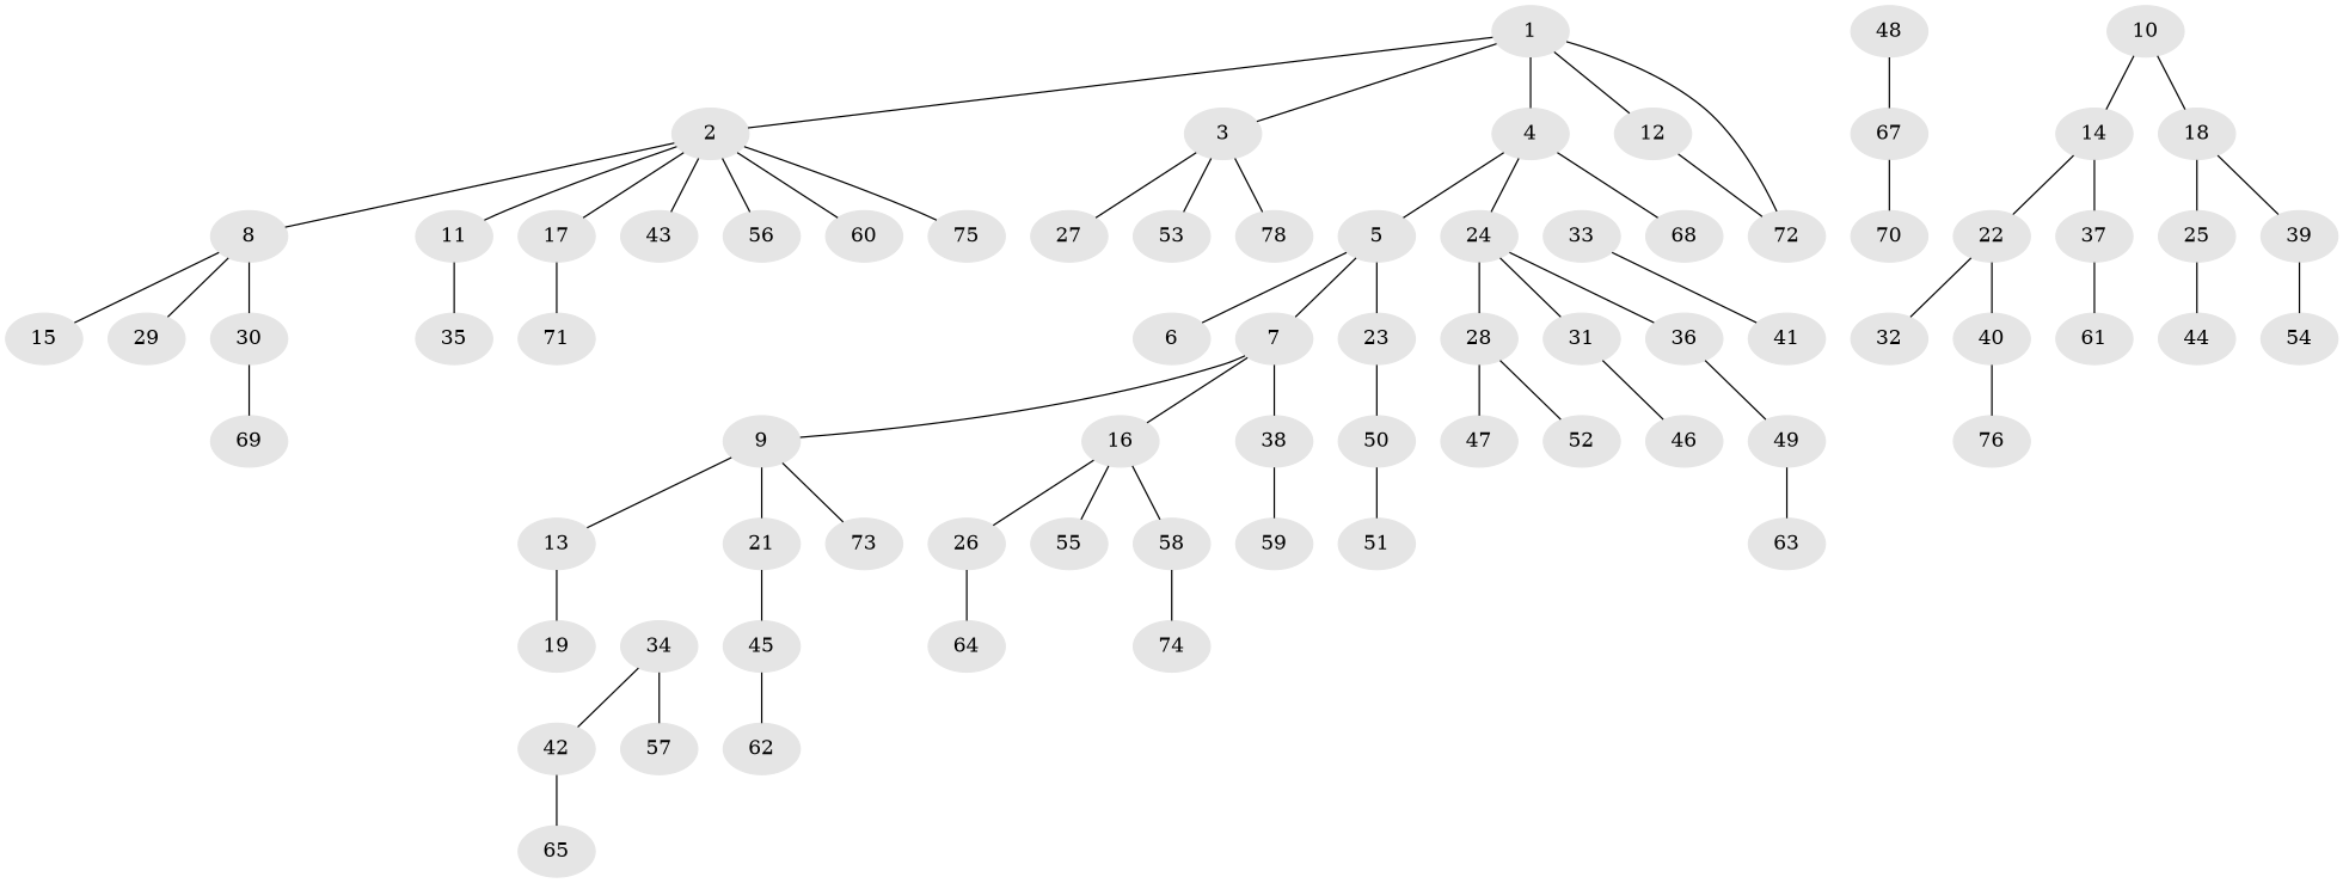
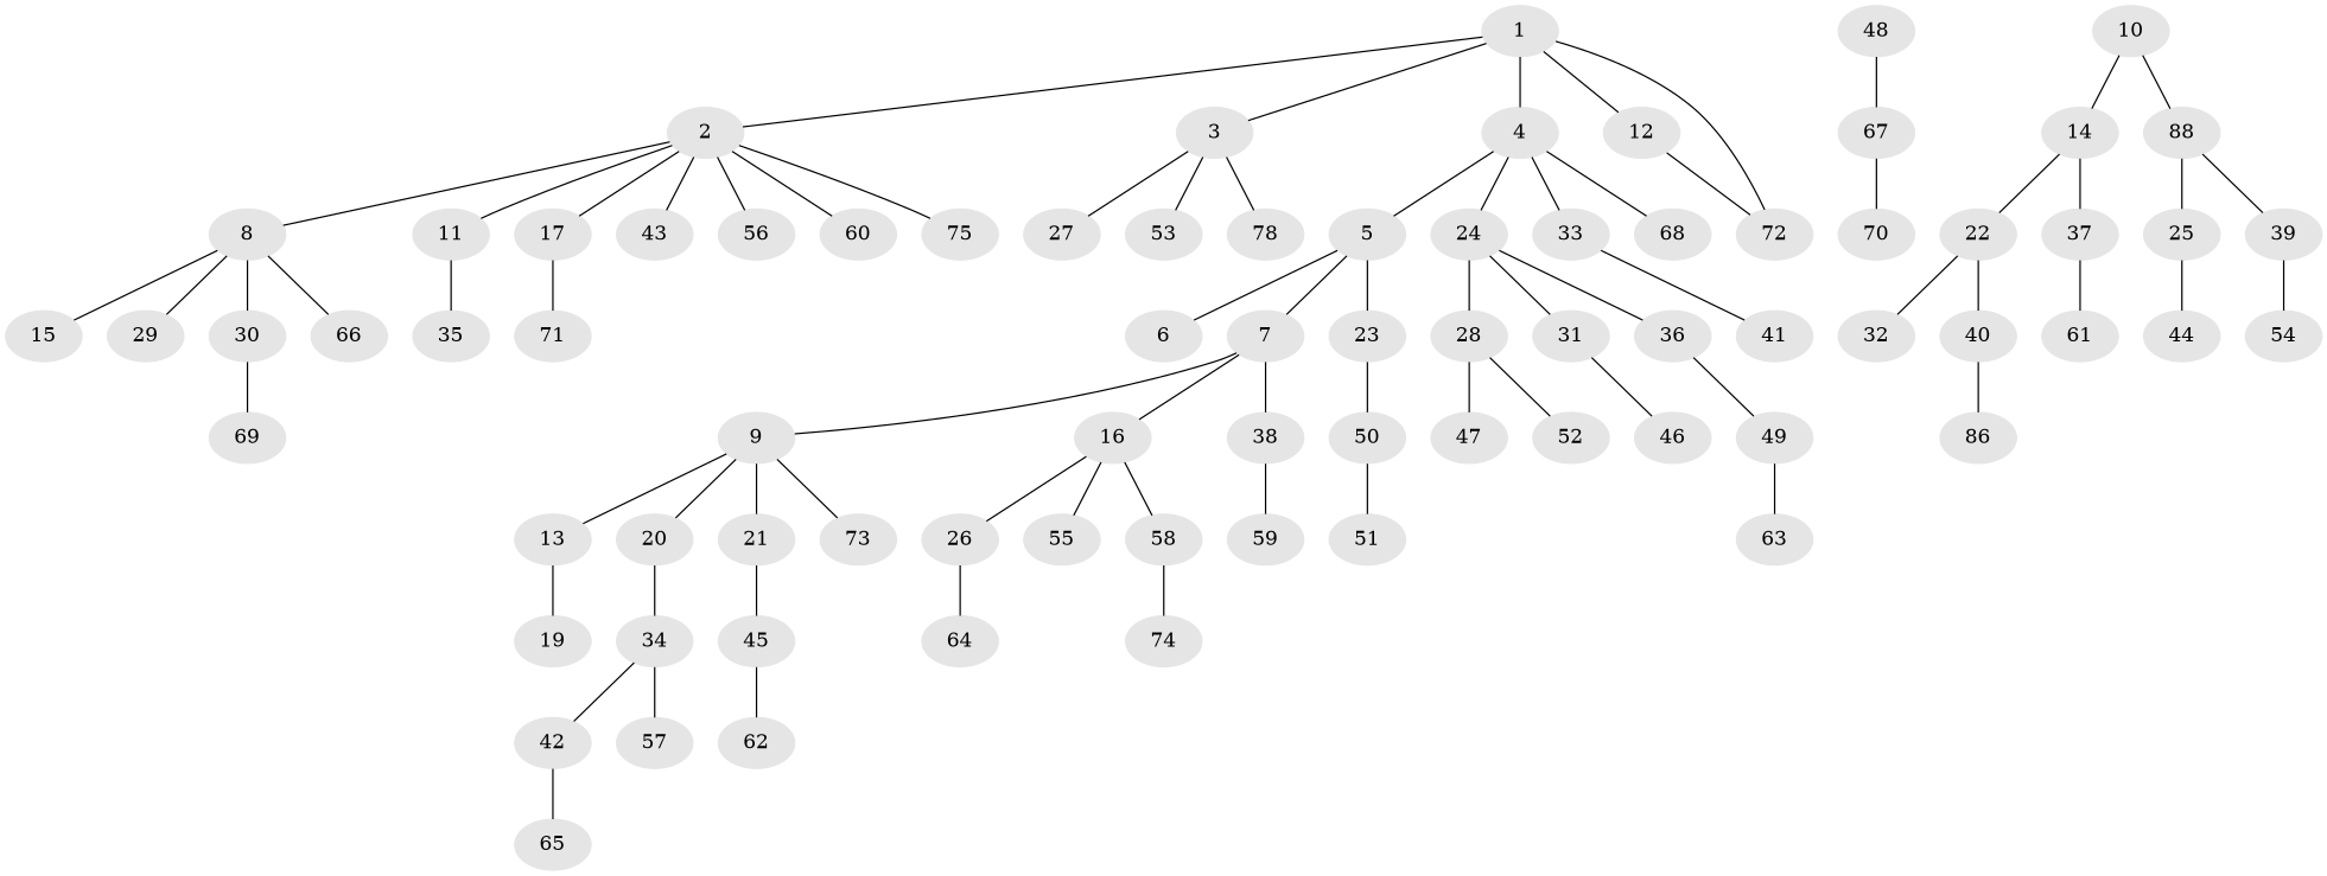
  graph {
    node [color=gray90 style=filled]
    1
    2
    3
    4
    12
    72
    8
    11
    17
    43
    56
    60
    75
    27
    53
    78
    5
    24
    33
    68
    48
    67
    15
    29
    30
+   66
    35
    71
    6
    7
    23
    10
    14
-   18
+   18 [label=88]
    28
    31
    36
    41
    9
    16
    38
    50
    13
+   20
    21
    73
    26
    55
    58
    59
    69
    19
    34
    45
    22
    37
    25
    39
    32
    40
    61
    64
    74
    44
    54
    42
    57
    62
-   76
+   76 [label=86]
    51
    47
    52
    46
    49
    65
    63
    70
    1 -- 2
    1 -- 3
    1 -- 4
    1 -- 12
    1 -- 72
    2 -- 8
    2 -- 11
    2 -- 17
    2 -- 43
    2 -- 56
    2 -- 60
    2 -- 75
    3 -- 27
    3 -- 53
    3 -- 78
    4 -- 5
    4 -- 24
+   4 -- 33
    4 -- 68
    12 -- 72
    8 -- 15
    8 -- 29
    8 -- 30
+   8 -- 66
    11 -- 35
    17 -- 71
    5 -- 6
    5 -- 7
    5 -- 23
    24 -- 28
    24 -- 31
    24 -- 36
    33 -- 41
    48 -- 67
    67 -- 70
    30 -- 69
    7 -- 9
    7 -- 16
    7 -- 38
    23 -- 50
    10 -- 14
    10 -- 18
    14 -- 22
    14 -- 37
    18 -- 25
    18 -- 39
    28 -- 47
    28 -- 52
    31 -- 46
    36 -- 49
    9 -- 13
+   9 -- 20
    9 -- 21
    9 -- 73
    16 -- 26
    16 -- 55
    16 -- 58
    38 -- 59
    50 -- 51
    13 -- 19
+   20 -- 34
    21 -- 45
    26 -- 64
    58 -- 74
    34 -- 42
    34 -- 57
    45 -- 62
    22 -- 32
    22 -- 40
    37 -- 61
    25 -- 44
    39 -- 54
    40 -- 76
    42 -- 65
    49 -- 63
  }
